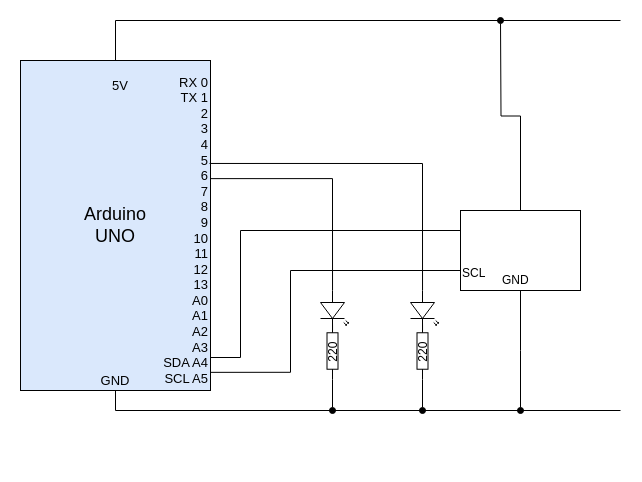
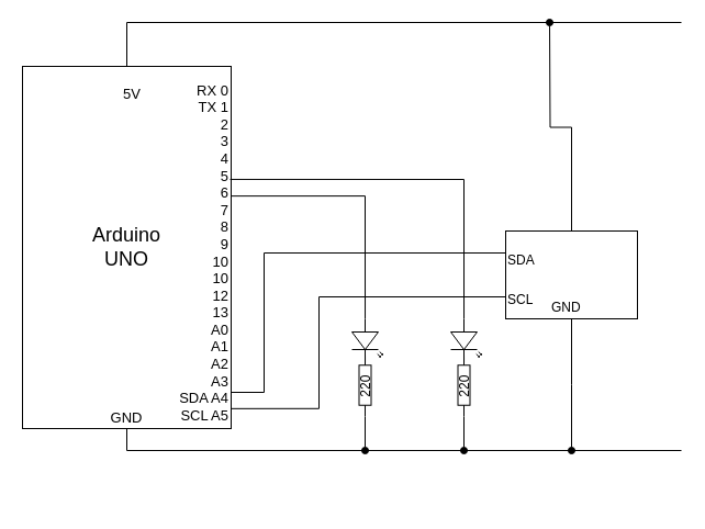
  <mxCell id="0" />
  <mxCell id="1" parent="0" />
  <mxCell id="2" style="rounded=0;html=1;exitX=0.5;exitY=1;startArrow=none;startFill=0;endArrow=none;endFill=0;jettySize=auto;orthogonalLoop=1;edgeStyle=elbowEdgeStyle;elbow=vertical;" edge="1" source="4" parent="1"><mxGeometry relative="1" as="geometry"><mxPoint x="620" y="410" as="targetPoint" /><Array as="points"><mxPoint x="320" y="410" /><mxPoint x="310" y="460" /></Array></mxGeometry></mxCell>
  <mxCell id="3" style="edgeStyle=elbowEdgeStyle;rounded=0;elbow=vertical;html=1;exitX=0.5;exitY=0;startArrow=none;startFill=0;endArrow=none;endFill=0;jettySize=auto;orthogonalLoop=1;" edge="1" source="4" parent="1"><mxGeometry relative="1" as="geometry"><mxPoint x="620" y="20" as="targetPoint" /><Array as="points"><mxPoint x="310" y="20" /><mxPoint x="310" y="40" /></Array></mxGeometry></mxCell>
- <mxCell id="4" value="Arduino&lt;br style=&quot;font-size: 18px;&quot;&gt;UNO" style="rounded=0;whiteSpace=wrap;html=1;fontSize=18;fillColor=#dae8fc;" vertex="1" parent="1"><mxGeometry x="20" y="60" width="190" height="330" as="geometry" /></mxCell>
+ <mxCell id="4" value="Arduino&lt;br style=&quot;font-size: 18px;&quot;&gt;UNO" style="rounded=0;whiteSpace=wrap;html=1;fontSize=18;" vertex="1" parent="1"><mxGeometry x="20" y="60" width="190" height="330" as="geometry" /></mxCell>
  <mxCell id="5" value="5V" style="text;html=1;strokeColor=none;fillColor=none;align=center;verticalAlign=middle;whiteSpace=wrap;rounded=0;fontSize=13;" vertex="1" parent="1"><mxGeometry x="100" y="75" width="40" height="20" as="geometry" /></mxCell>
  <mxCell id="6" value="GND" style="text;html=1;strokeColor=none;fillColor=none;align=center;verticalAlign=middle;whiteSpace=wrap;rounded=0;fontSize=13;" vertex="1" parent="1"><mxGeometry x="95" y="370" width="40" height="20" as="geometry" /></mxCell>
- <mxCell id="7" value="&amp;nbsp;RX 0&lt;br&gt;TX 1&lt;br style=&quot;font-size: 13px&quot;&gt;2&lt;br style=&quot;font-size: 13px&quot;&gt;3&lt;br style=&quot;font-size: 13px&quot;&gt;4&lt;br style=&quot;font-size: 13px&quot;&gt;5&lt;br style=&quot;font-size: 13px&quot;&gt;6&lt;br style=&quot;font-size: 13px&quot;&gt;7&lt;br style=&quot;font-size: 13px&quot;&gt;8&lt;br style=&quot;font-size: 13px&quot;&gt;9&lt;br style=&quot;font-size: 13px&quot;&gt;10&lt;br style=&quot;font-size: 13px&quot;&gt;11&lt;br style=&quot;font-size: 13px&quot;&gt;12&lt;br style=&quot;font-size: 13px&quot;&gt;13&lt;br style=&quot;font-size: 13px&quot;&gt;A0&lt;br style=&quot;font-size: 13px&quot;&gt;A1&lt;br style=&quot;font-size: 13px&quot;&gt;A2&lt;br style=&quot;font-size: 13px&quot;&gt;A3&lt;br style=&quot;font-size: 13px&quot;&gt;SDA A4&lt;br style=&quot;font-size: 13px&quot;&gt;SCL A5&lt;br style=&quot;font-size: 13px&quot;&gt;" style="text;html=1;strokeColor=none;fillColor=none;align=right;verticalAlign=middle;whiteSpace=wrap;rounded=0;spacing=2;spacingBottom=0;fontSize=13;" vertex="1" parent="1"><mxGeometry x="130" y="220" width="80" height="20" as="geometry" /></mxCell>
+ <mxCell id="7" value="&amp;nbsp;RX 0&lt;br&gt;TX 1&lt;br style=&quot;font-size: 13px&quot;&gt;2&lt;br style=&quot;font-size: 13px&quot;&gt;3&lt;br style=&quot;font-size: 13px&quot;&gt;4&lt;br style=&quot;font-size: 13px&quot;&gt;5&lt;br style=&quot;font-size: 13px&quot;&gt;6&lt;br style=&quot;font-size: 13px&quot;&gt;7&lt;br style=&quot;font-size: 13px&quot;&gt;8&lt;br style=&quot;font-size: 13px&quot;&gt;9&lt;br style=&quot;font-size: 13px&quot;&gt;10&lt;br style=&quot;font-size: 13px&quot;&gt;10&lt;br style=&quot;font-size: 13px&quot;&gt;12&lt;br style=&quot;font-size: 13px&quot;&gt;13&lt;br style=&quot;font-size: 13px&quot;&gt;A0&lt;br style=&quot;font-size: 13px&quot;&gt;A1&lt;br style=&quot;font-size: 13px&quot;&gt;A2&lt;br style=&quot;font-size: 13px&quot;&gt;A3&lt;br style=&quot;font-size: 13px&quot;&gt;SDA A4&lt;br style=&quot;font-size: 13px&quot;&gt;SCL A5&lt;br style=&quot;font-size: 13px&quot;&gt;" style="text;html=1;strokeColor=none;fillColor=none;align=right;verticalAlign=middle;whiteSpace=wrap;rounded=0;spacing=2;spacingBottom=0;fontSize=13;" vertex="1" parent="1"><mxGeometry x="130" y="220" width="80" height="20" as="geometry" /></mxCell>
  <mxCell id="8" value="" style="group" vertex="1" connectable="0" parent="1"><mxGeometry x="320" y="290" width="28" height="89" as="geometry" /></mxCell>
  <mxCell id="9" value="" style="verticalLabelPosition=bottom;shadow=0;dashed=0;align=center;fillColor=#ffffff;html=1;verticalAlign=top;strokeWidth=1;shape=mxgraph.electrical.opto_electronics.led_2;direction=south;aspect=fixed;" vertex="1" parent="8"><mxGeometry width="28" height="40" as="geometry" /></mxCell>
  <mxCell id="10" value="220&amp;nbsp;" style="verticalLabelPosition=middle;shadow=0;dashed=0;align=center;fillColor=#ffffff;html=1;verticalAlign=middle;strokeWidth=1;shape=mxgraph.electrical.resistors.resistor_1;direction=south;labelPosition=center;horizontal=0;aspect=fixed;" vertex="1" parent="8"><mxGeometry x="6.5" y="32" width="11" height="57" as="geometry" /></mxCell>
  <mxCell id="11" style="edgeStyle=elbowEdgeStyle;rounded=0;elbow=vertical;html=1;exitX=1;exitY=0.57;exitPerimeter=0;entryX=0;entryY=0.5;entryPerimeter=0;startArrow=none;startFill=0;endArrow=none;endFill=0;jettySize=auto;orthogonalLoop=1;" edge="1" parent="8" source="9" target="10"><mxGeometry relative="1" as="geometry" /></mxCell>
  <mxCell id="12" value="" style="group" vertex="1" connectable="0" parent="1"><mxGeometry x="410" y="290" width="28" height="89" as="geometry" /></mxCell>
  <mxCell id="13" value="" style="verticalLabelPosition=bottom;shadow=0;dashed=0;align=center;fillColor=#ffffff;html=1;verticalAlign=top;strokeWidth=1;shape=mxgraph.electrical.opto_electronics.led_2;direction=south;aspect=fixed;" vertex="1" parent="12"><mxGeometry width="28" height="40" as="geometry" /></mxCell>
  <mxCell id="14" value="220&amp;nbsp;" style="verticalLabelPosition=middle;shadow=0;dashed=0;align=center;fillColor=#ffffff;html=1;verticalAlign=middle;strokeWidth=1;shape=mxgraph.electrical.resistors.resistor_1;direction=south;labelPosition=center;horizontal=0;aspect=fixed;" vertex="1" parent="12"><mxGeometry x="6.5" y="32" width="11" height="57" as="geometry" /></mxCell>
  <mxCell id="15" style="edgeStyle=elbowEdgeStyle;rounded=0;elbow=vertical;html=1;exitX=1;exitY=0.57;exitPerimeter=0;entryX=0;entryY=0.5;entryPerimeter=0;startArrow=none;startFill=0;endArrow=none;endFill=0;jettySize=auto;orthogonalLoop=1;" edge="1" parent="12" source="13" target="14"><mxGeometry relative="1" as="geometry" /></mxCell>
  <mxCell id="16" style="edgeStyle=orthogonalEdgeStyle;rounded=0;orthogonalLoop=1;jettySize=auto;html=1;exitX=0;exitY=0.57;exitDx=0;exitDy=0;exitPerimeter=0;entryX=1;entryY=0.358;entryDx=0;entryDy=0;entryPerimeter=0;endArrow=none;endFill=0;" edge="1" parent="1" source="9" target="4"><mxGeometry relative="1" as="geometry" /></mxCell>
  <mxCell id="17" style="edgeStyle=orthogonalEdgeStyle;rounded=0;orthogonalLoop=1;jettySize=auto;html=1;exitX=0;exitY=0.57;exitDx=0;exitDy=0;exitPerimeter=0;entryX=0.995;entryY=0.312;entryDx=0;entryDy=0;entryPerimeter=0;endArrow=none;endFill=0;" edge="1" parent="1" source="13" target="4"><mxGeometry relative="1" as="geometry" /></mxCell>
  <mxCell id="18" style="edgeStyle=orthogonalEdgeStyle;rounded=0;orthogonalLoop=1;jettySize=auto;html=1;exitX=1;exitY=0.5;exitDx=0;exitDy=0;exitPerimeter=0;endArrow=oval;endFill=1;" edge="1" parent="1" source="10"><mxGeometry relative="1" as="geometry"><mxPoint x="332" y="410" as="targetPoint" /></mxGeometry></mxCell>
  <mxCell id="19" style="edgeStyle=orthogonalEdgeStyle;rounded=0;orthogonalLoop=1;jettySize=auto;html=1;exitX=1;exitY=0.5;exitDx=0;exitDy=0;exitPerimeter=0;endArrow=oval;endFill=1;" edge="1" parent="1" source="14"><mxGeometry relative="1" as="geometry"><mxPoint x="422" y="410" as="targetPoint" /></mxGeometry></mxCell>
  <mxCell id="20" value="" style="group" vertex="1" connectable="0" parent="1"><mxGeometry x="460" y="210" width="120" height="80" as="geometry" /></mxCell>
  <mxCell id="21" value="GND" style="text;html=1;resizable=0;points=[];autosize=1;align=left;verticalAlign=top;spacingTop=-4;" vertex="1" parent="20"><mxGeometry x="40" y="60" width="40" height="20" as="geometry" /></mxCell>
+ <mxCell id="22" value="SDA" style="text;html=1;resizable=0;points=[];autosize=1;align=left;verticalAlign=top;spacingTop=-4;" vertex="1" parent="20"><mxGeometry y="17" width="40" height="20" as="geometry" /></mxCell>
  <mxCell id="23" value="SCL" style="text;html=1;resizable=0;points=[];autosize=1;align=left;verticalAlign=top;spacingTop=-4;" vertex="1" parent="20"><mxGeometry y="53" width="40" height="20" as="geometry" /></mxCell>
  <mxCell id="24" value="" style="rounded=0;whiteSpace=wrap;html=1;fillColor=none;" vertex="1" parent="20"><mxGeometry width="120" height="80" as="geometry" /></mxCell>
  <mxCell id="25" style="edgeStyle=orthogonalEdgeStyle;rounded=0;orthogonalLoop=1;jettySize=auto;html=1;exitX=0.5;exitY=0;exitDx=0;exitDy=0;endArrow=oval;endFill=1;" edge="1" parent="1" source="24"><mxGeometry relative="1" as="geometry"><mxPoint x="500" y="20" as="targetPoint" /></mxGeometry></mxCell>
  <mxCell id="26" style="edgeStyle=orthogonalEdgeStyle;rounded=0;orthogonalLoop=1;jettySize=auto;html=1;exitX=0.5;exitY=1;exitDx=0;exitDy=0;endArrow=oval;endFill=1;" edge="1" parent="1" source="24"><mxGeometry relative="1" as="geometry"><mxPoint x="520" y="410" as="targetPoint" /></mxGeometry></mxCell>
  <mxCell id="27" style="edgeStyle=orthogonalEdgeStyle;rounded=0;orthogonalLoop=1;jettySize=auto;html=1;exitX=0;exitY=0.25;exitDx=0;exitDy=0;entryX=1;entryY=0.9;entryDx=0;entryDy=0;entryPerimeter=0;endArrow=none;endFill=0;" edge="1" parent="1" source="24" target="4"><mxGeometry relative="1" as="geometry"><Array as="points"><mxPoint x="240" y="230" /><mxPoint x="240" y="357" /></Array></mxGeometry></mxCell>
  <mxCell id="28" style="edgeStyle=orthogonalEdgeStyle;rounded=0;orthogonalLoop=1;jettySize=auto;html=1;exitX=0;exitY=0.75;exitDx=0;exitDy=0;entryX=1;entryY=0.945;entryDx=0;entryDy=0;entryPerimeter=0;endArrow=none;endFill=0;" edge="1" parent="1" source="24" target="4"><mxGeometry relative="1" as="geometry"><Array as="points"><mxPoint x="290" y="270" /><mxPoint x="290" y="372" /></Array></mxGeometry></mxCell>
